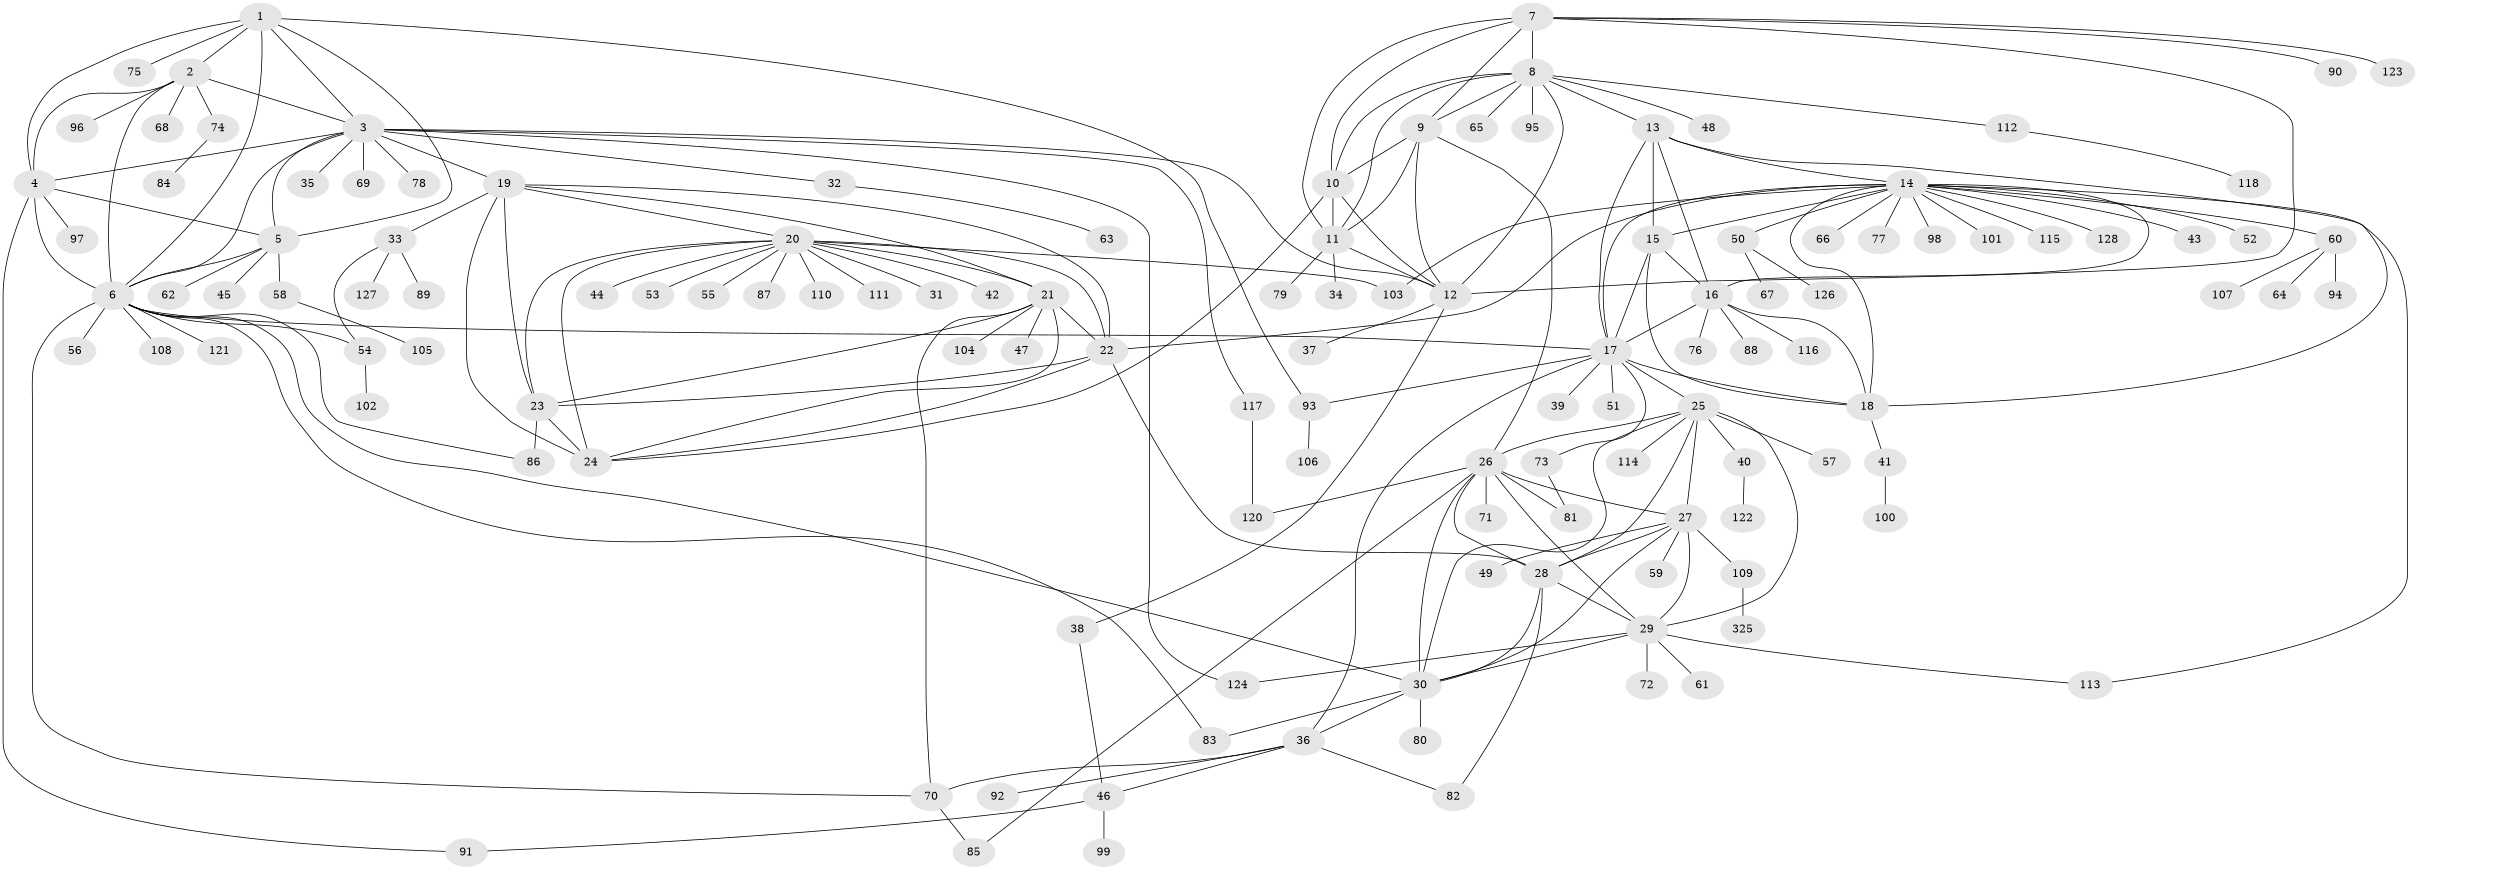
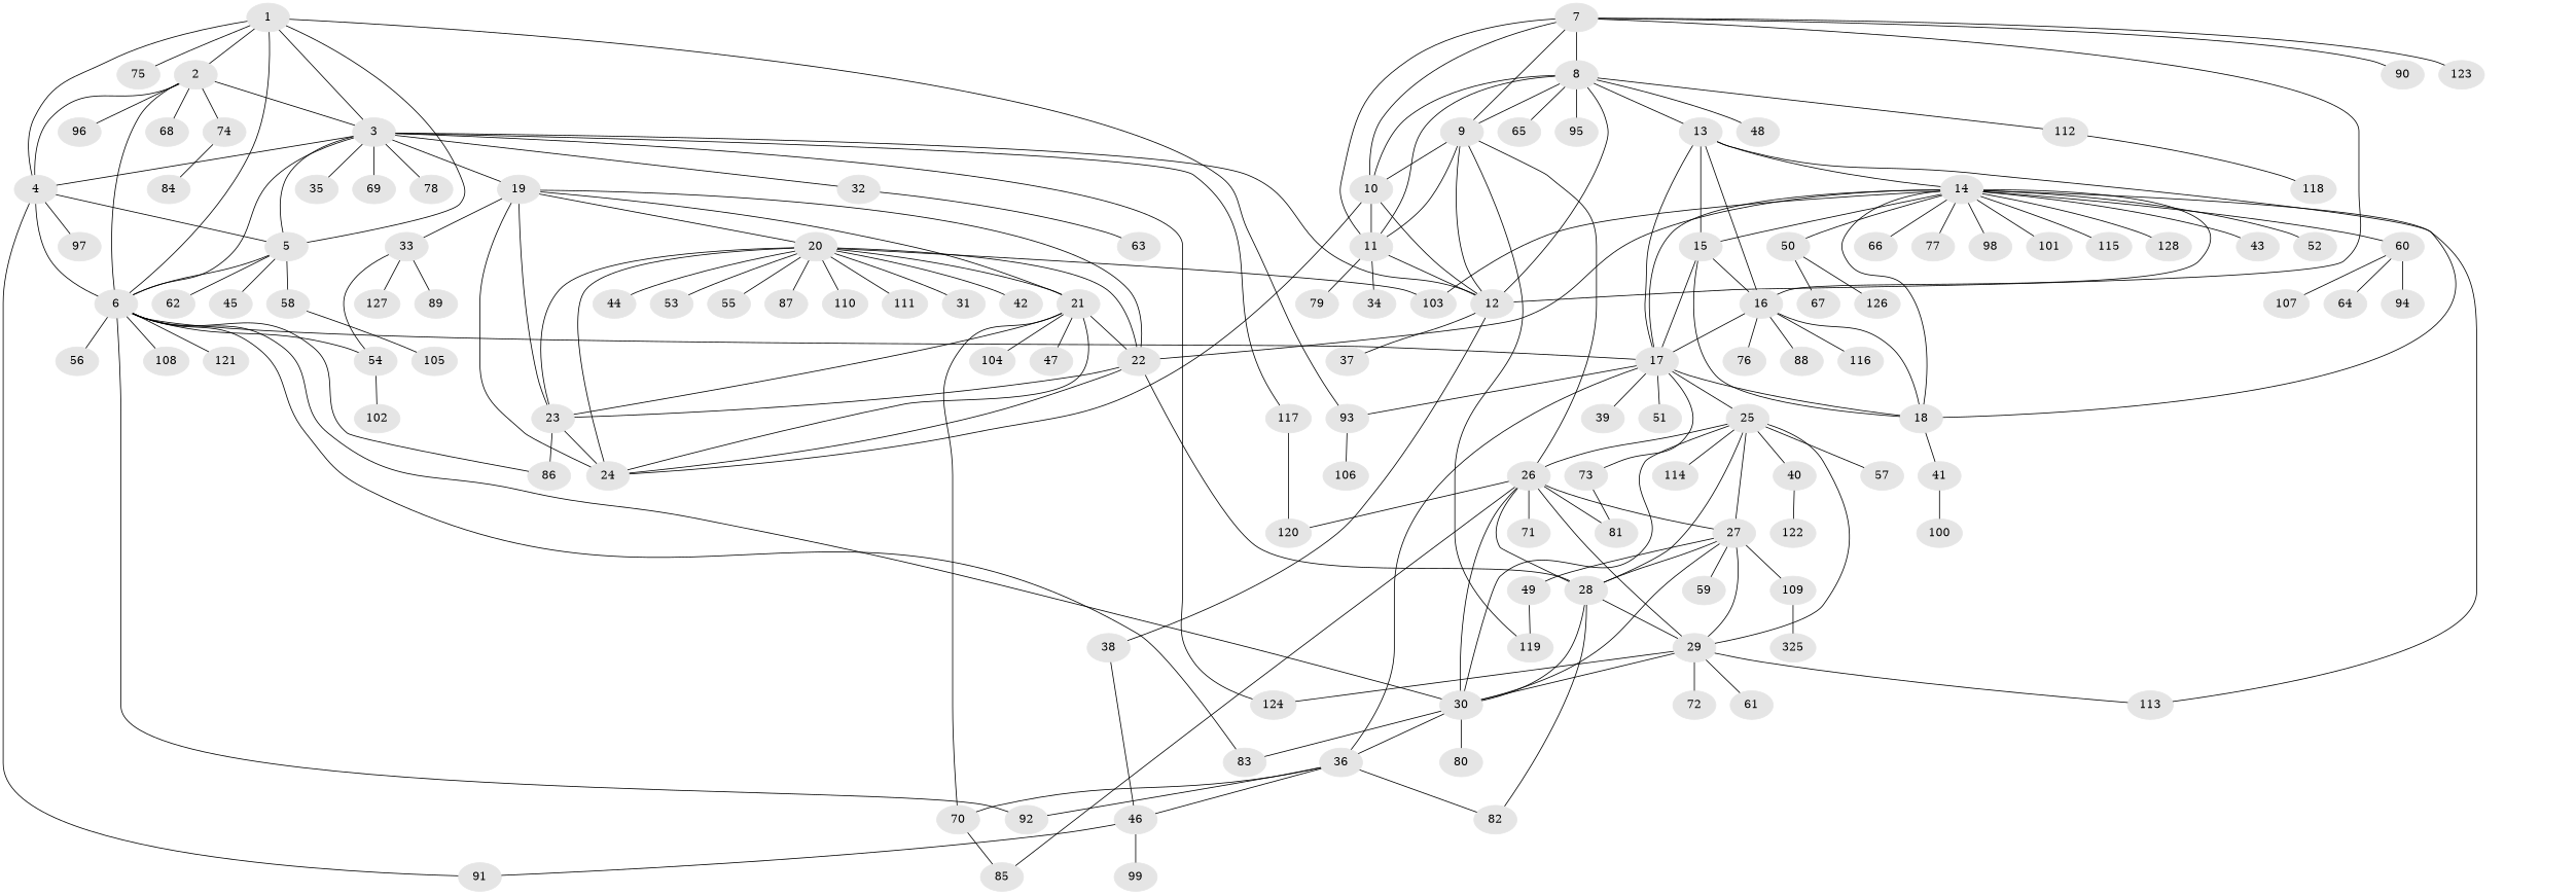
  graph {
    node [color=gray90 style=filled]
    1
    2
    3
    4
    5
    6
    75
    93
    68
    74
    96
    12
    19
    32
    35
    69
    78
    117
    124
    91
    97
    45
    58
    62
    17
    30
    54
    56
    83
    86
    92
    108
    121
    106
    84
    37
    38
    24
    22
    20
    21
    23
    33
    63
    120
    105
    18
    25
    36
    39
    51
    73
    80
    102
    7
    8
    9
    10
    11
    90
    123
    13
    48
    65
    95
    112
    26
+   119
    34
    79
    14
    15
    16
    118
    28
    27
    29
    71
    81
    85
    46
    43
    50
    52
    60
    66
    77
    98
    101
    103
    113
    115
    128
    76
    88
    116
    41
    67
    126
    64
    94
    107
    40
    57
    114
    70
    82
    100
    31
    42
    44
    53
    55
    87
    110
    111
    47
    104
    89
    127
    49
    59
    109
    61
    72
    122
    n127 [label=325]
    99
    1 -- 2
    1 -- 3
    1 -- 4
    1 -- 5
    1 -- 6
    1 -- 75
    1 -- 93
    2 -- 3
    2 -- 4
    2 -- 6
    2 -- 68
    2 -- 74
    2 -- 96
    3 -- 4
    3 -- 5
    3 -- 6
    3 -- 12
    3 -- 19
    3 -- 32
    3 -- 35
    3 -- 69
    3 -- 78
    3 -- 117
    3 -- 124
    4 -- 5
    4 -- 6
    4 -- 91
    4 -- 97
    5 -- 6
    5 -- 45
    5 -- 58
    5 -- 62
    6 -- 17
    6 -- 30
    6 -- 54
    6 -- 56
    6 -- 83
    6 -- 86
-   6 -- 70
+   6 -- 92
    6 -- 108
    6 -- 121
    93 -- 106
    74 -- 84
    12 -- 37
    12 -- 38
    19 -- 24
    19 -- 22
    19 -- 20
    19 -- 21
    19 -- 23
    19 -- 33
    32 -- 63
    117 -- 120
    58 -- 105
    17 -- 93
    17 -- 18
    17 -- 25
    17 -- 36
    17 -- 39
    17 -- 51
    17 -- 73
    30 -- 83
    30 -- 36
    30 -- 80
    54 -- 102
    38 -- 46
    22 -- 24
    22 -- 23
    22 -- 28
    20 -- 24
    20 -- 22
    20 -- 21
    20 -- 23
    20 -- 103
    20 -- 31
    20 -- 42
    20 -- 44
    20 -- 53
    20 -- 55
    20 -- 87
    20 -- 110
    20 -- 111
    21 -- 24
    21 -- 22
    21 -- 23
    21 -- 70
    21 -- 47
    21 -- 104
    23 -- 86
    23 -- 24
    33 -- 54
    33 -- 89
    33 -- 127
    18 -- 41
    25 -- 30
    25 -- 26
    25 -- 28
    25 -- 27
    25 -- 29
    25 -- 40
    25 -- 57
    25 -- 114
    36 -- 92
    36 -- 46
    36 -- 70
    36 -- 82
    73 -- 81
    7 -- 12
    7 -- 8
    7 -- 9
    7 -- 10
    7 -- 11
    7 -- 90
    7 -- 123
    8 -- 12
    8 -- 9
    8 -- 10
    8 -- 11
    8 -- 13
    8 -- 48
    8 -- 65
    8 -- 95
    8 -- 112
    9 -- 12
    9 -- 10
    9 -- 11
    9 -- 26
+   9 -- 119
    10 -- 12
    10 -- 24
    10 -- 11
    11 -- 12
    11 -- 34
    11 -- 79
    13 -- 17
    13 -- 18
    13 -- 14
    13 -- 15
    13 -- 16
    112 -- 118
    26 -- 30
    26 -- 120
    26 -- 28
    26 -- 27
    26 -- 29
    26 -- 71
    26 -- 81
    26 -- 85
    14 -- 17
    14 -- 22
    14 -- 18
    14 -- 15
    14 -- 16
    14 -- 43
    14 -- 50
    14 -- 52
    14 -- 60
    14 -- 66
    14 -- 77
    14 -- 98
    14 -- 101
    14 -- 103
    14 -- 113
    14 -- 115
    14 -- 128
    15 -- 17
    15 -- 18
    15 -- 16
    16 -- 17
    16 -- 18
    16 -- 76
    16 -- 88
    16 -- 116
    28 -- 30
    28 -- 29
    28 -- 82
    27 -- 30
    27 -- 28
    27 -- 29
    27 -- 49
    27 -- 59
    27 -- 109
    29 -- 124
    29 -- 30
    29 -- 113
    29 -- 61
    29 -- 72
    46 -- 91
    46 -- 99
    50 -- 67
    50 -- 126
    60 -- 64
    60 -- 94
    60 -- 107
    41 -- 100
    40 -- 122
    70 -- 85
+   49 -- 119
    109 -- n127
  }
